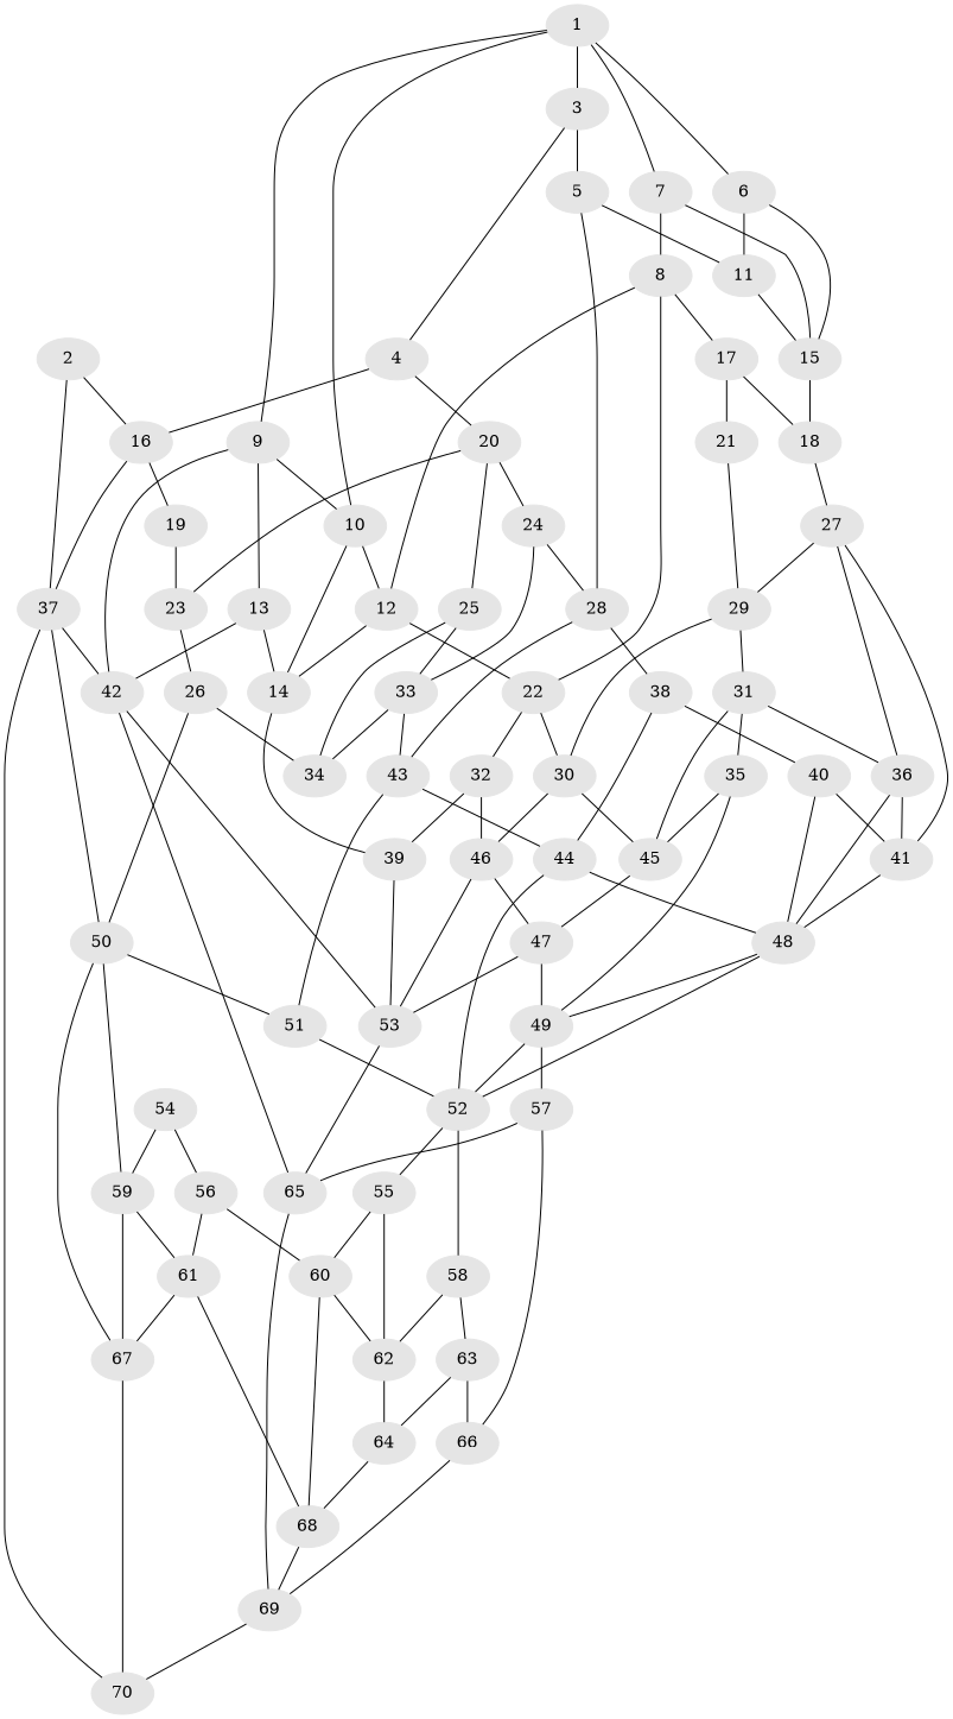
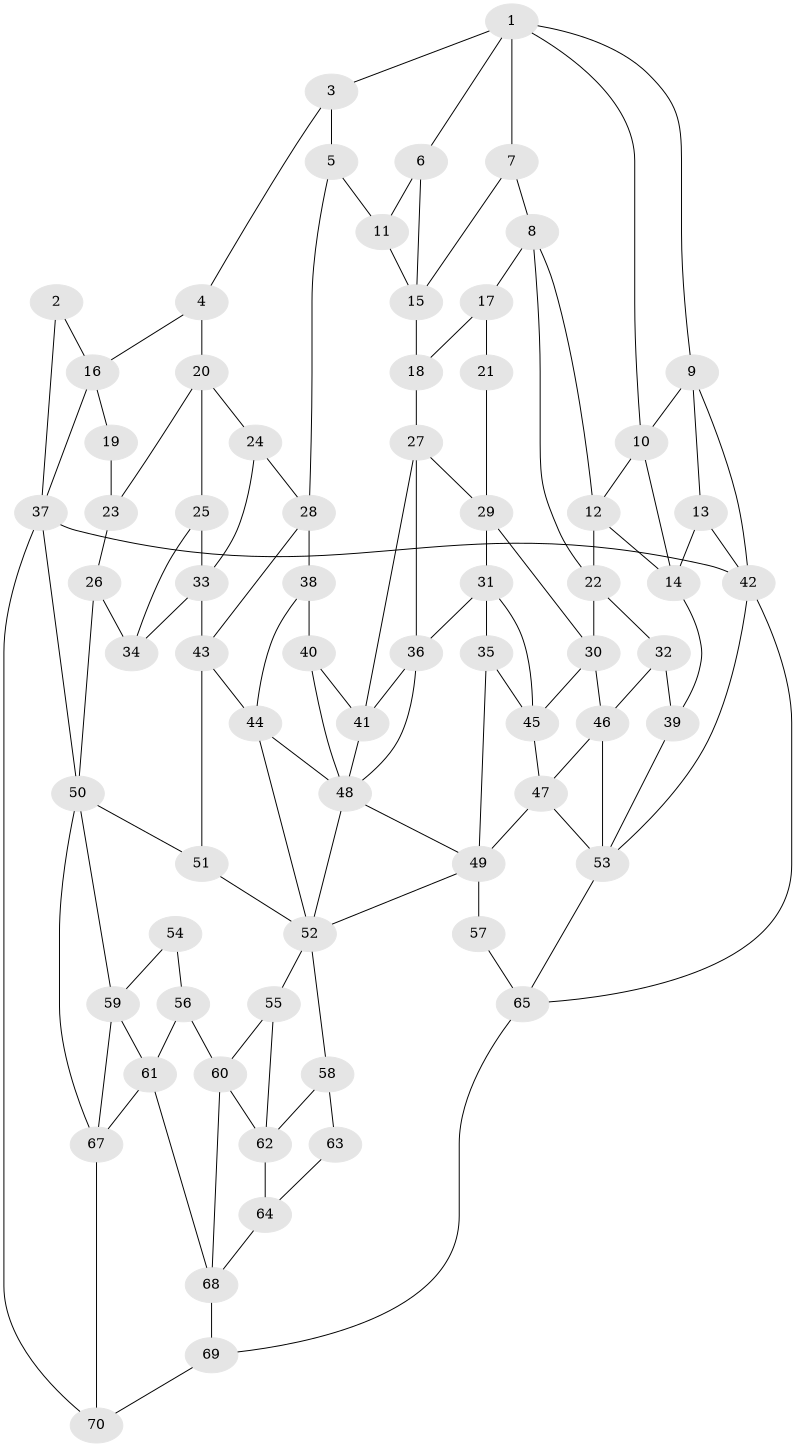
  graph {
    node [color=gray90 style=filled]
    edge [weight=1.0]
    1
    3
    6
    7
    9
    10
    4
    5
    11
    15
    8
    13
    42
    12
    14
    2
    16
    37
    19
    50
    70
    20
    28
    23
    24
    25
    38
    43
    18
    17
    22
    21
    30
    32
    53
    65
    39
    27
    29
    36
    41
    26
    33
    34
    31
    45
    46
    51
    59
    67
    48
    40
    44
    35
    47
    49
    52
    57
    69
    55
    58
-   66
    61
    54
    56
    60
    62
    63
    68
    64
    1 -- 3
    1 -- 6
    1 -- 7
    1 -- 9
    1 -- 10
    3 -- 4
    3 -- 5 [weight=2.0]
    6 -- 11 [weight=2.0]
    6 -- 15
    7 -- 15
    7 -- 8
    9 -- 10
    9 -- 13
    9 -- 42
    10 -- 12
    10 -- 14
    4 -- 16
    4 -- 20
    5 -- 11
    5 -- 28
    11 -- 15
    15 -- 18
    8 -- 12
    8 -- 17
    8 -- 22
    13 -- 42
    13 -- 14
    42 -- 53
    42 -- 65
    12 -- 14
    12 -- 22
    14 -- 39
    2 -- 16
    2 -- 37
    16 -- 37
    16 -- 19
    37 -- 42 [weight=2.0]
    37 -- 50
    37 -- 70
    19 -- 23 [weight=2.0]
    50 -- 51
    50 -- 59
    50 -- 67
    20 -- 23
    20 -- 24
    20 -- 25
    28 -- 38
    28 -- 43
    23 -- 26
    24 -- 28
    24 -- 33
    25 -- 33
    25 -- 34
    38 -- 40 [weight=2.0]
    38 -- 44
    43 -- 51
    43 -- 44 [weight=2.0]
    18 -- 27
    17 -- 18
    17 -- 21 [weight=2.0]
    22 -- 30
    22 -- 32
    21 -- 29
    30 -- 45
    30 -- 46
    32 -- 39 [weight=2.0]
    32 -- 46
    53 -- 65
    65 -- 69
    39 -- 53
    27 -- 29
    27 -- 36
    27 -- 41
    29 -- 30
    29 -- 31
    36 -- 41
    36 -- 48
    41 -- 48
    26 -- 50
    26 -- 34
    33 -- 43
    33 -- 34
    31 -- 36
    31 -- 45
    31 -- 35
    45 -- 47
    46 -- 53
    46 -- 47
    51 -- 52
    59 -- 67
    59 -- 61
    67 -- 70
    48 -- 49
    48 -- 52
    40 -- 41
    40 -- 48
    44 -- 48
    44 -- 52
    35 -- 45
    35 -- 49
    47 -- 53
    47 -- 49
    49 -- 52
    49 -- 57 [weight=2.0]
    52 -- 55
    52 -- 58
    57 -- 65
-   57 -- 66
    69 -- 70
    55 -- 60
    55 -- 62
    58 -- 62
    58 -- 63
-   66 -- 69
    61 -- 67
    61 -- 68
    54 -- 59
    54 -- 56
    56 -- 61
    56 -- 60
    60 -- 62
    60 -- 68
    62 -- 64
-   63 -- 66 [weight=2.0]
    63 -- 64
    68 -- 69
    64 -- 68
  }
